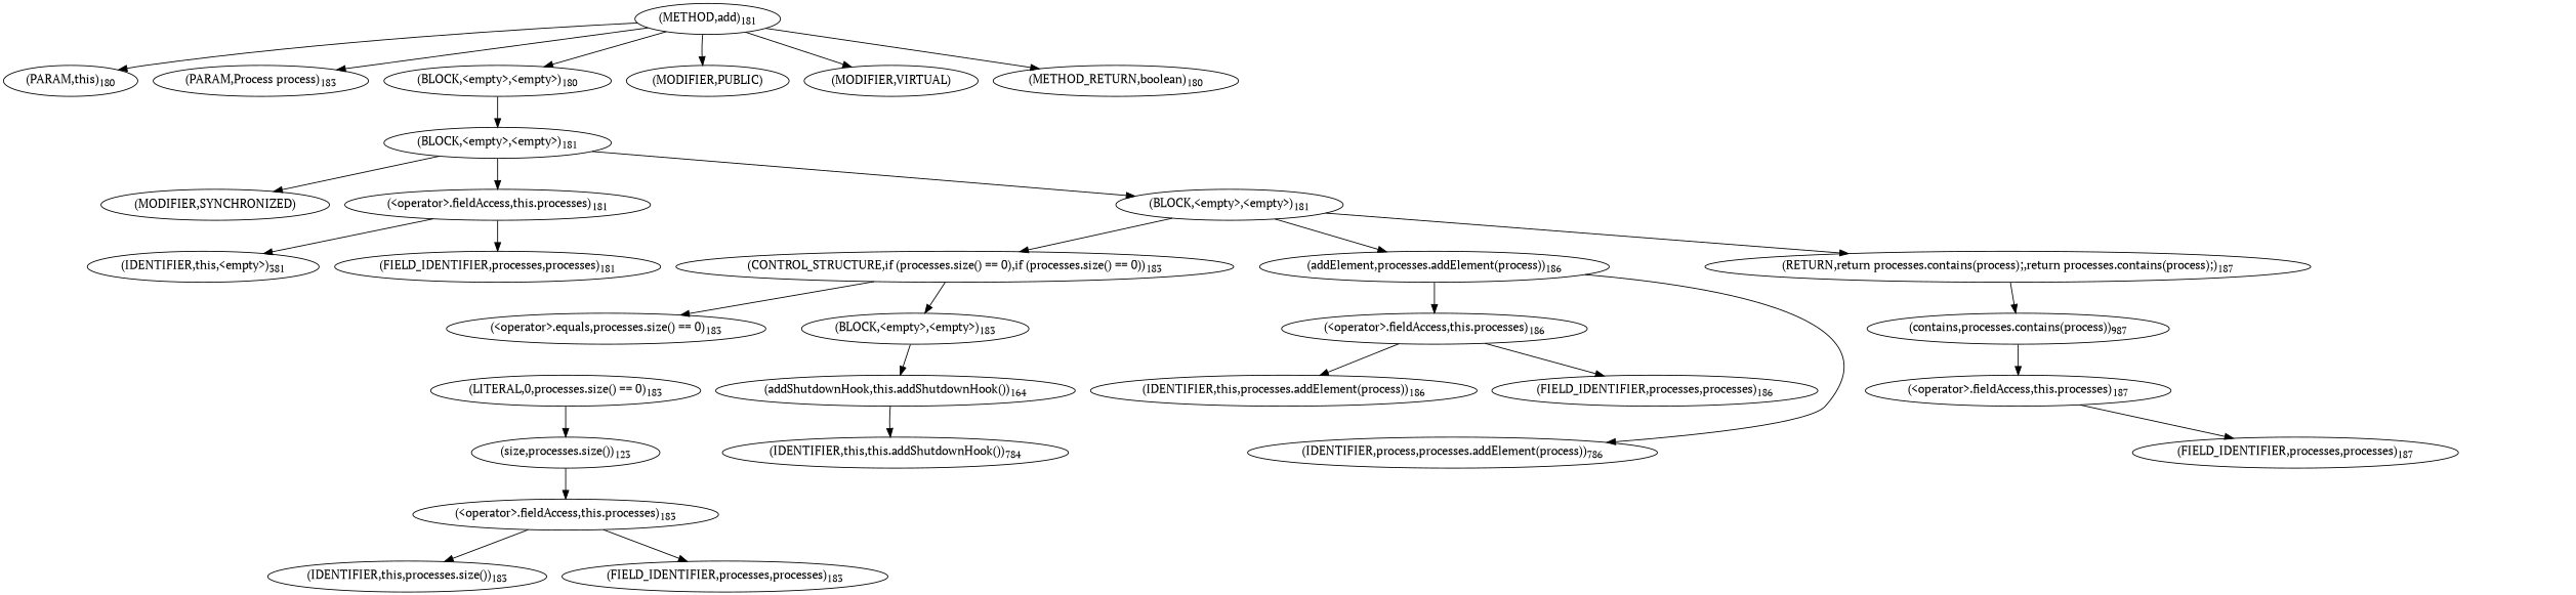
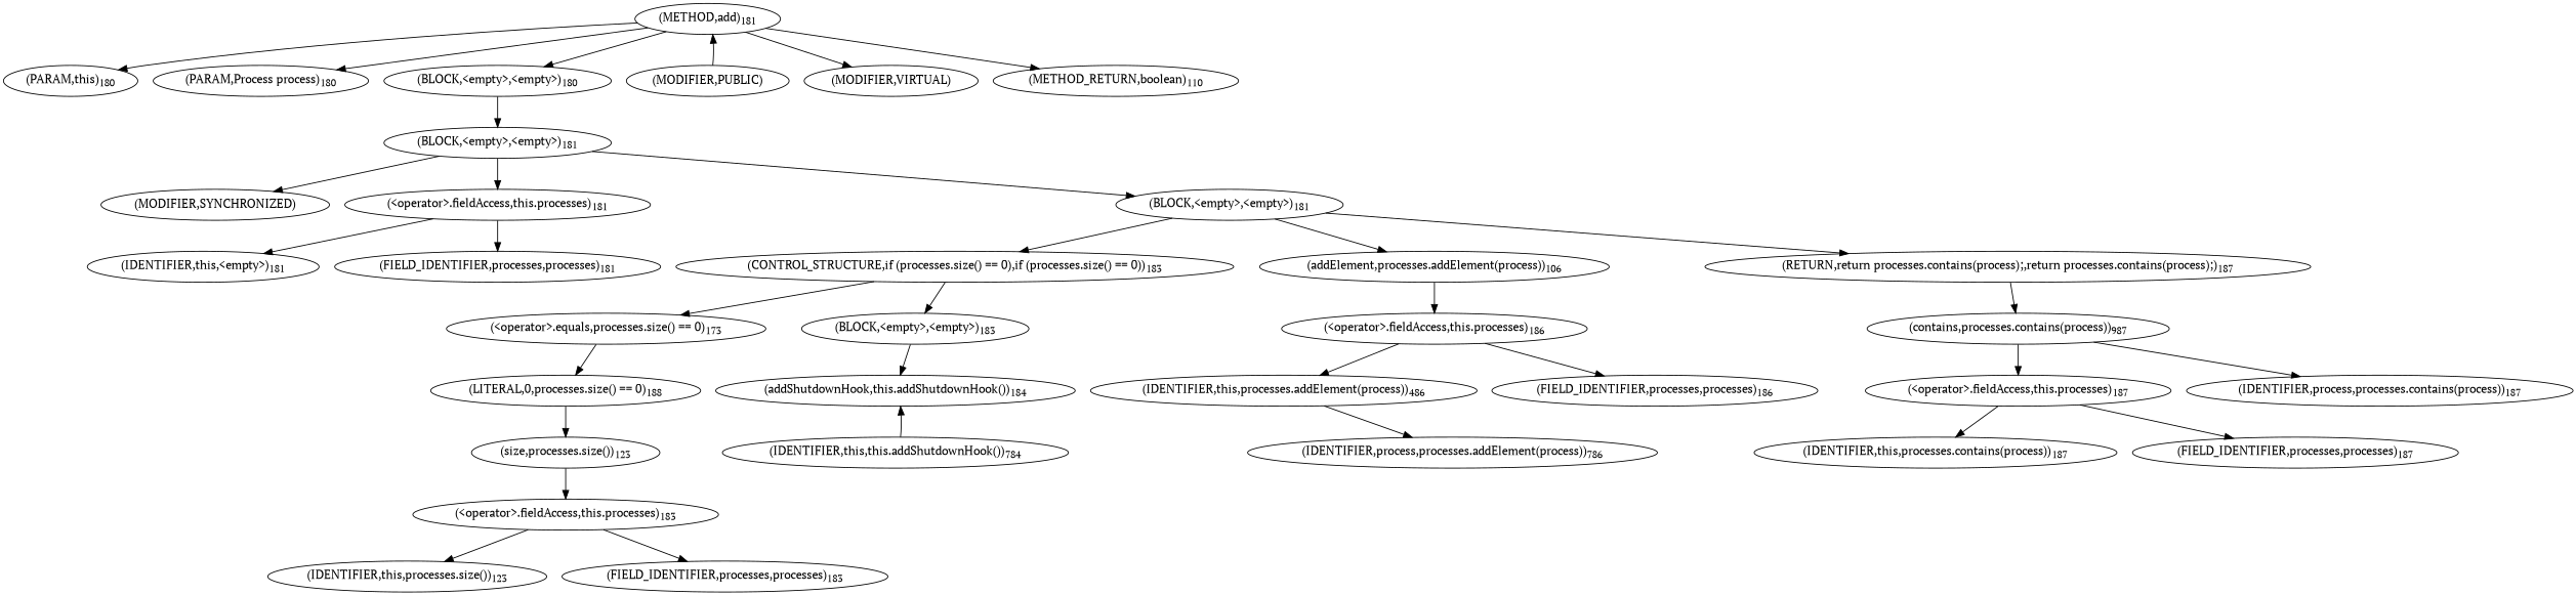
  digraph {
    fontname="PT Serif"
    node [fontname="PT Serif"]
    edge [fontname="PT Serif"]
    n1 [label=<(METHOD,add)<SUB>181</SUB>>]
    n2 [label=<(PARAM,this)<SUB>180</SUB>>]
-   n3 [label=<(PARAM,Process process)<SUB>183</SUB>>]
+   n3 [label=<(PARAM,Process process)<SUB>180</SUB>>]
    n4 [label=<(BLOCK,&lt;empty&gt;,&lt;empty&gt;)<SUB>180</SUB>>]
    n5 [label=<(MODIFIER,PUBLIC)>]
    n6 [label=<(MODIFIER,VIRTUAL)>]
-   n7 [label=<(METHOD_RETURN,boolean)<SUB>180</SUB>>]
+   n7 [label=<(METHOD_RETURN,boolean)<SUB>110</SUB>>]
    n8 [label=<(BLOCK,&lt;empty&gt;,&lt;empty&gt;)<SUB>181</SUB>>]
    n9 [label=<(MODIFIER,SYNCHRONIZED)>]
    n10 [label=<(&lt;operator&gt;.fieldAccess,this.processes)<SUB>181</SUB>>]
    n11 [label=<(BLOCK,&lt;empty&gt;,&lt;empty&gt;)<SUB>181</SUB>>]
-   n12 [label=<(IDENTIFIER,this,&lt;empty&gt;)<SUB>381</SUB>>]
+   n12 [label=<(IDENTIFIER,this,&lt;empty&gt;)<SUB>181</SUB>>]
    n13 [label=<(FIELD_IDENTIFIER,processes,processes)<SUB>181</SUB>>]
    n14 [label=<(CONTROL_STRUCTURE,if (processes.size() == 0),if (processes.size() == 0))<SUB>183</SUB>>]
-   n15 [label=<(addElement,processes.addElement(process))<SUB>186</SUB>>]
+   n15 [label=<(addElement,processes.addElement(process))<SUB>106</SUB>>]
    n16 [label=<(RETURN,return processes.contains(process);,return processes.contains(process);)<SUB>187</SUB>>]
-   n17 [label=<(&lt;operator&gt;.equals,processes.size() == 0)<SUB>183</SUB>>]
+   n17 [label=<(&lt;operator&gt;.equals,processes.size() == 0)<SUB>173</SUB>>]
    n18 [label=<(BLOCK,&lt;empty&gt;,&lt;empty&gt;)<SUB>183</SUB>>]
    n19 [label=<(&lt;operator&gt;.fieldAccess,this.processes)<SUB>186</SUB>>]
    n20 [label=<(IDENTIFIER,process,processes.addElement(process))<SUB>786</SUB>>]
    n21 [label=<(contains,processes.contains(process))<SUB>987</SUB>>]
-   n22 [label=<(LITERAL,0,processes.size() == 0)<SUB>183</SUB>>]
-   n23 [label=<(addShutdownHook,this.addShutdownHook())<SUB>164</SUB>>]
+   n22 [label=<(LITERAL,0,processes.size() == 0)<SUB>188</SUB>>]
+   n23 [label=<(addShutdownHook,this.addShutdownHook())<SUB>184</SUB>>]
    n24 [label=<(size,processes.size())<SUB>123</SUB>>]
    n25 [label=<(&lt;operator&gt;.fieldAccess,this.processes)<SUB>183</SUB>>]
-   n26 [label=<(IDENTIFIER,this,processes.size())<SUB>183</SUB>>]
+   n26 [label=<(IDENTIFIER,this,processes.size())<SUB>123</SUB>>]
    n27 [label=<(FIELD_IDENTIFIER,processes,processes)<SUB>183</SUB>>]
    n28 [label=<(IDENTIFIER,this,this.addShutdownHook())<SUB>784</SUB>>]
-   n29 [label=<(IDENTIFIER,this,processes.addElement(process))<SUB>186</SUB>>]
+   n29 [label=<(IDENTIFIER,this,processes.addElement(process))<SUB>486</SUB>>]
    n30 [label=<(FIELD_IDENTIFIER,processes,processes)<SUB>186</SUB>>]
    n31 [label=<(&lt;operator&gt;.fieldAccess,this.processes)<SUB>187</SUB>>]
+   n32 [label=<(IDENTIFIER,process,processes.contains(process))<SUB>187</SUB>>]
+   n33 [label=<(IDENTIFIER,this,processes.contains(process))<SUB>187</SUB>>]
    n34 [label=<(FIELD_IDENTIFIER,processes,processes)<SUB>187</SUB>>]
    n1 -> n2
    n1 -> n3
    n1 -> n4
-   n1 -> n5
+   n5 -> n1
    n1 -> n6
    n1 -> n7
    n4 -> n8
    n8 -> n9
    n8 -> n10
    n8 -> n11
    n10 -> n12
    n10 -> n13
    n11 -> n14
    n11 -> n15
    n11 -> n16
    n14 -> n17
    n14 -> n18
    n15 -> n19
-   n15 -> n20
+   n29 -> n20
    n16 -> n21
+   n17 -> n22
    n18 -> n23
    n19 -> n29
    n19 -> n30
    n21 -> n31
+   n21 -> n32
    n22 -> n24
-   n23 -> n28
+   n28 -> n23
    n24 -> n25
    n25 -> n26
    n25 -> n27
+   n31 -> n33
    n31 -> n34
  }
